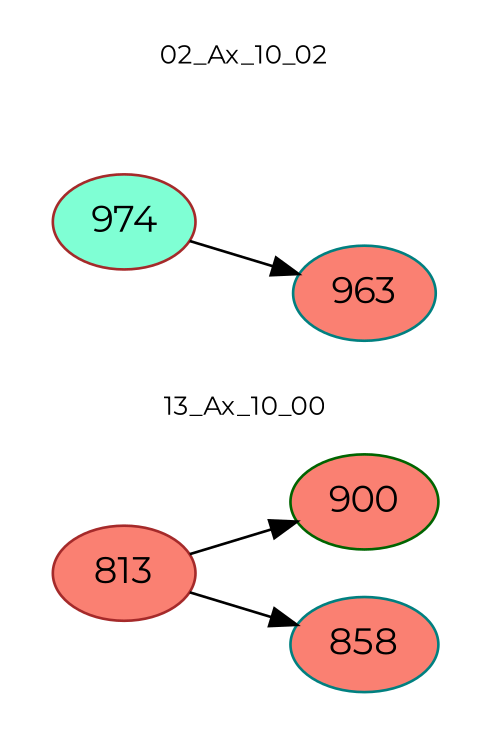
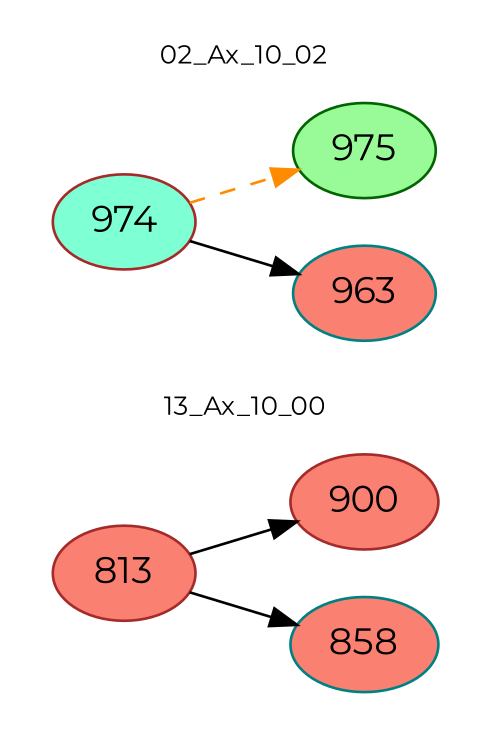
  digraph {
    fontname=Montserrat
    rankdir=LR
    node [color=brown fillcolor=salmon fontname=Montserrat style=filled]
    edge [color=black fontname=Montserrat style=solid]
    n1 [label=813]
    n2 [color=teal label=858]
-   n3 [color=darkgreen label=900]
+   n3 [label=900]
    n4 [fillcolor=aquamarine label=974]
    n5 [color=teal label=963]
+   n6 [color=darkgreen fillcolor=palegreen label=975]
    subgraph cluster_1 {
      color=white
      fontsize=10
      label="13_Ax_10_00"
      n1
      n2
      n3
    }
    subgraph cluster_2 {
      color=white
      fontsize=10
      label="02_Ax_10_02"
      n4
      n5
+     n6
    }
    n1 -> n2
    n1 -> n3
    n4 -> n5
+   n4 -> n6 [color=darkorange style=dashed]
  }
